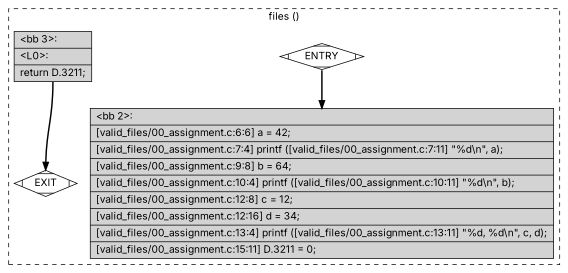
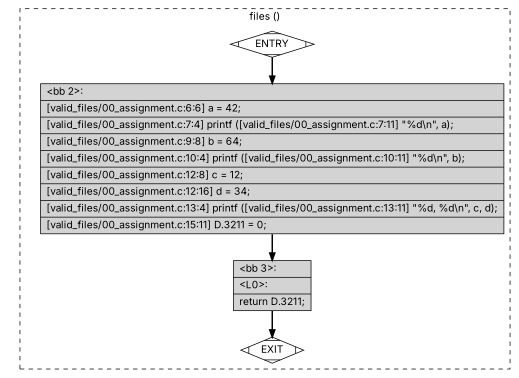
  digraph {
    fontname=Inter
    node [fillcolor=white fontname=Inter shape=Mdiamond style=filled]
    edge [constraint=true fontname=Inter headport=n style="solid,bold" tailport=s color=black weight=100]
    n1 [label=ENTRY]
    n2 [label=EXIT]
    n3 [fillcolor=lightgrey label="{\<bb\ 2\>:\l|[valid_files/00_assignment.c:6:6]\ a\ =\ 42;\l|[valid_files/00_assignment.c:7:4]\ printf\ ([valid_files/00_assignment.c:7:11]\ \"%d\\n\",\ a);\l|[valid_files/00_assignment.c:9:8]\ b\ =\ 64;\l|[valid_files/00_assignment.c:10:4]\ printf\ ([valid_files/00_assignment.c:10:11]\ \"%d\\n\",\ b);\l|[valid_files/00_assignment.c:12:8]\ c\ =\ 12;\l|[valid_files/00_assignment.c:12:16]\ d\ =\ 34;\l|[valid_files/00_assignment.c:13:4]\ printf\ ([valid_files/00_assignment.c:13:11]\ \"%d,\ %d\\n\",\ c,\ d);\l|[valid_files/00_assignment.c:15:11]\ D.3211\ =\ 0;\l}" shape=record]
    n4 [fillcolor=lightgrey label="{\<bb\ 3\>:\l|\<L0\>:\l|return\ D.3211;\l}" shape=record]
    subgraph cluster_1 {
      color=black
      label="files ()"
      style=dashed
      n1
      n2
      n3
      n4
    }
    n1 -> n2 [style=invis color="" weight=""]
    n1 -> n3
+   n3 -> n4
    n4 -> n2 [weight=10]
  }
